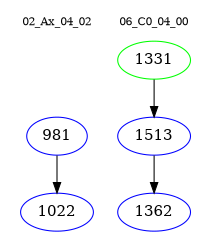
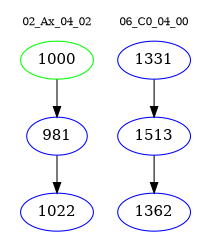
  digraph {
    node [color=blue]
    edge [color=black]
+   n1 [color=green label=1000]
    n2 [label=981]
    n3 [label=1022]
-   n4 [color=green label=1331]
+   n4 [label=1331]
    n5 [label=1513]
    n6 [label=1362]
    subgraph cluster_1 {
      color=white
      fontsize=10
      label="02_Ax_04_02"
+     n1
      n2
      n3
    }
    subgraph cluster_2 {
      color=white
      fontsize=10
      label="06_C0_04_00"
      n4
      n5
      n6
    }
+   n1 -> n2
    n2 -> n3
    n4 -> n5
    n5 -> n6
  }
